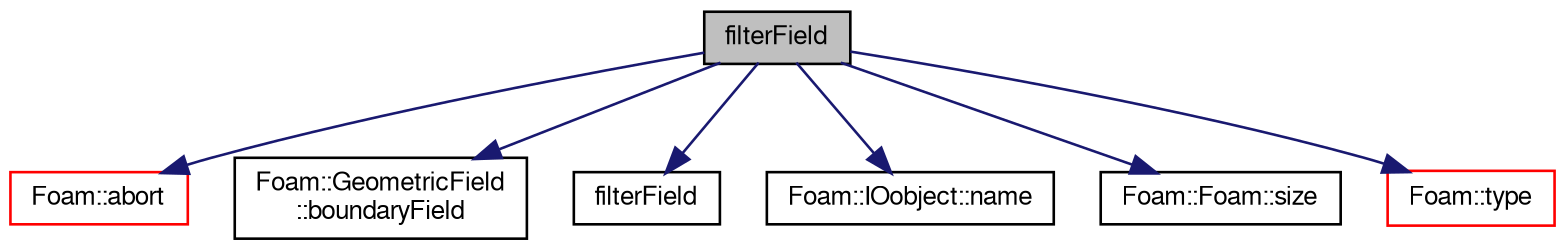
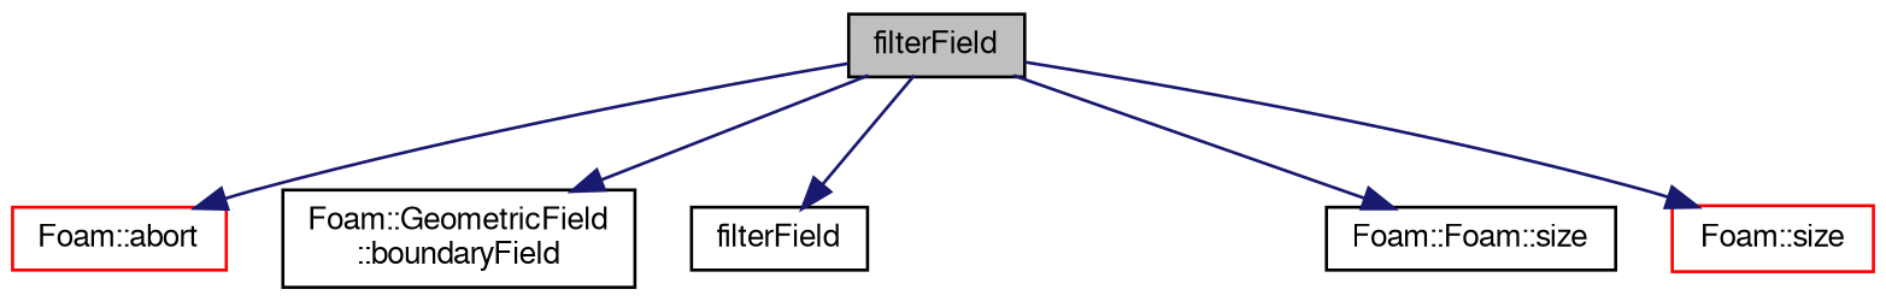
  digraph {
    rankdir=TB
    node [color=black fontname=FreeSans fontsize=10 shape=record]
    edge [color=midnightblue fontname=FreeSans fontsize=10 labelfontname=FreeSans labelfontsize=10 style=solid]
    n1 [fillcolor=grey75 fontcolor=black height=0.2 label=filterField style=filled width=0.4]
    n2 [color=red height=0.2 label="Foam::abort" width=0.4]
    n3 [height=0.2 label="Foam::GeometricField\l::boundaryField" width=0.4]
    n4 [height=0.2 label=filterField width=0.4]
-   n5 [height=0.2 label="Foam::IOobject::name" width=0.4]
    n6 [height=0.2 label="Foam::Foam::size" width=0.4]
-   n7 [color=red height=0.2 label="Foam::type" width=0.4]
+   n7 [color=red height=0.2 label="Foam::size" width=0.4]
    n1 -> n2
    n1 -> n3
    n1 -> n4
-   n1 -> n5
    n1 -> n6
    n1 -> n7
  }
